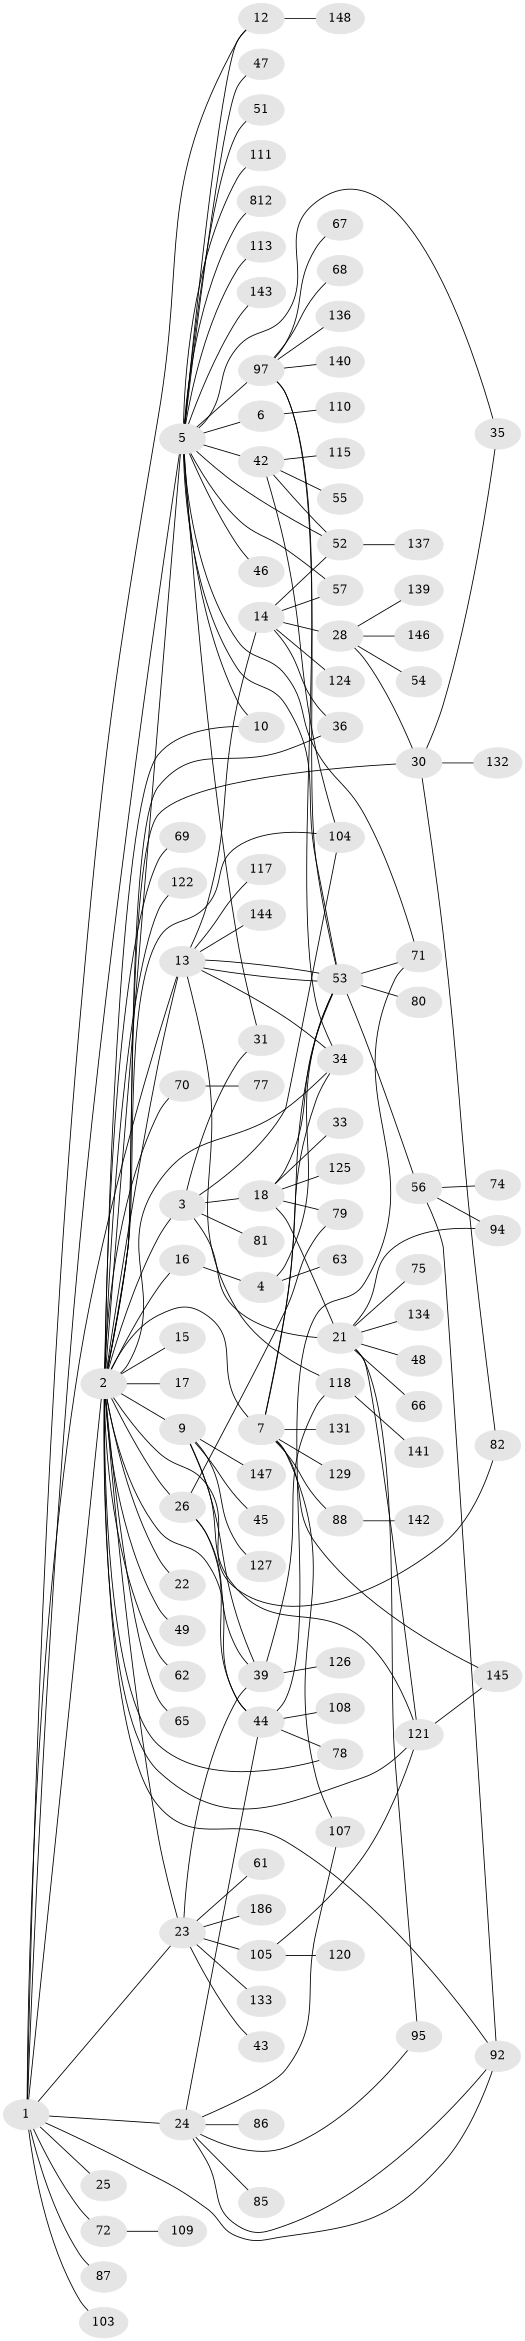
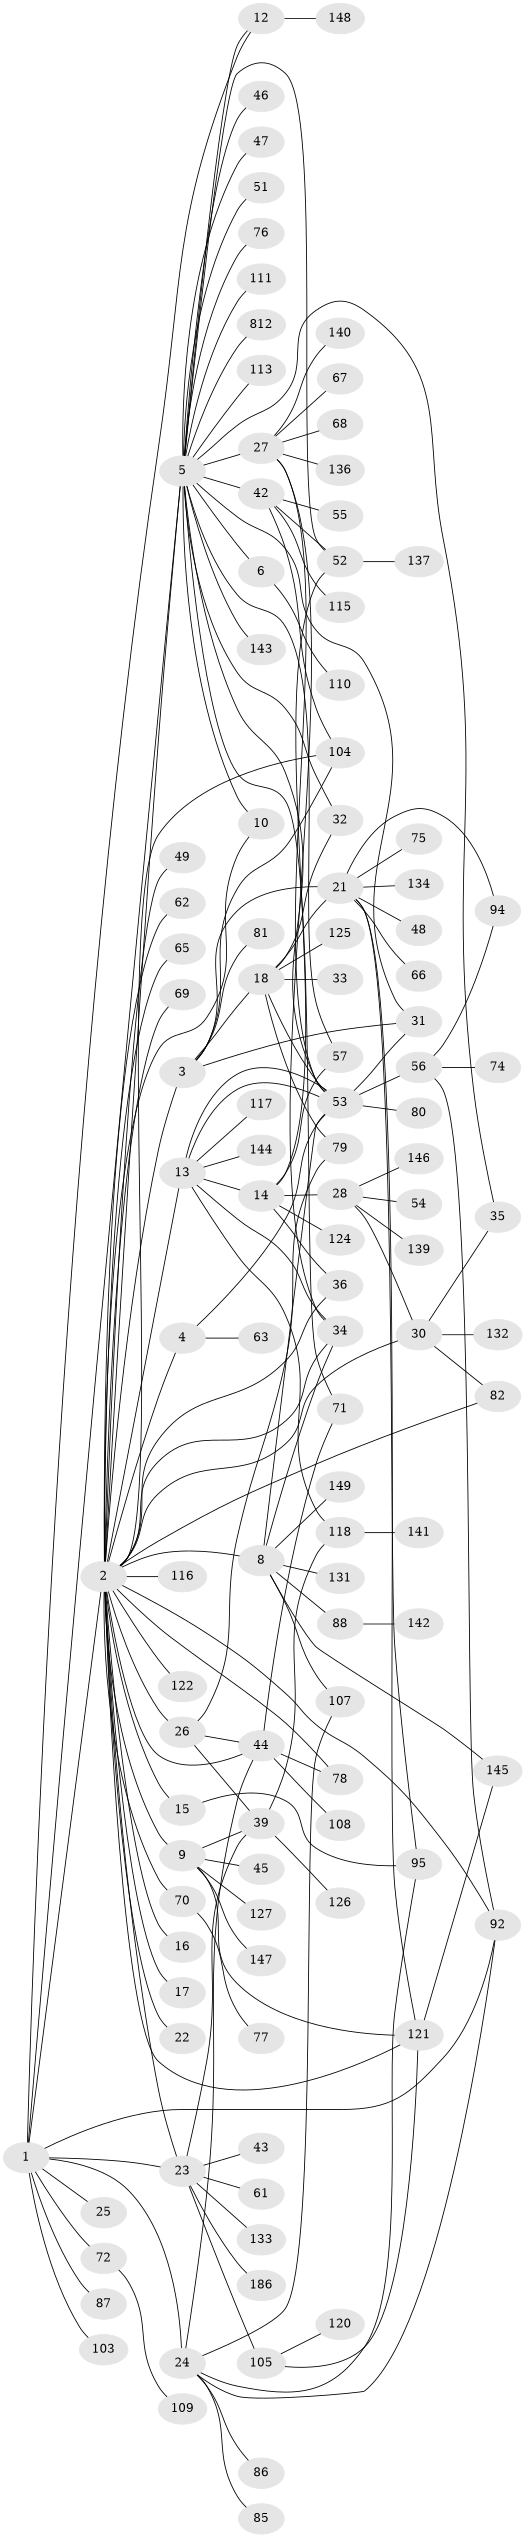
  graph {
    rankdir=LR
    node [color=gray90 style=filled]
    1 [super="+19"]
    2 [super="+83"]
    5 [super="+11"]
    12 [super="+70"]
    13 [super="+128"]
    23
    24 [super="+58"]
    25
    72
    87
    92 [super="+102"]
    103
    3 [super="+7"]
    4 [super="+96"]
-   8 [super="+60" label=7]
+   8 [super="+60"]
    9
    10
    15
    16 [super="+50"]
    17
    n21 [label=70 super="+98"]
    22
    26 [super="+40"]
    30 [super="+101"]
    34 [super="+37"]
    36 [super="+41"]
    44 [super="+89"]
    49
    62
    65
    69
    78
    82 [super="+90"]
    104 [super="+123"]
+   116
    121 [super="+130"]
    122
    31
    53 [super="+97"]
    6
-   27 [super="+114" label=97]
+   27 [super="+114"]
+   32
    35
    42
    46
    47
    51
    52 [super="+84"]
    57
    71 [super="+73"]
+   76
    111
    n53 [label=812]
    113
    143
    148
    14
    117
    118
    144
    39 [super="+119"]
    43
    61 [super="+95"]
    105
    n65 [label=186]
    133
    107
    n68 [label=95 super="+93"]
    85
    86
    109
    18 [super="+100"]
    21 [super="+29"]
    81
    63
    88
-   129
+   129 [label=149]
    131
    145
    45
    127
    147
    77
    79
    132
    108
    33 [super="+135"]
    125
    48
    66
    75
    94
    134
    56 [super="+64"]
    80
    110
    67
    68
    136
    140
    55
    115
    137
    142
    126
    28
    124
    141
    54 [super="+59"]
    139
    146
    120
    74
    1 -- 2
    1 -- 5
    1 -- 12
-   1 -- 13
    1 -- 23
    1 -- 24
    1 -- 25
    1 -- 72
    1 -- 87
    1 -- 92
    1 -- 103
    2 -- 5
    2 -- 13
    2 -- 23
    2 -- 92
    2 -- 3
-   16 -- 4
+   2 -- 4
    2 -- 8
    2 -- 9
    2 -- 10
    2 -- 15
    2 -- 16
    2 -- 17
    2 -- n21
    2 -- 22
    2 -- 26
    2 -- 30
    2 -- 34
    2 -- 36
    2 -- 44
    2 -- 49
    2 -- 62
    2 -- 65
    2 -- 69
    2 -- 78
    2 -- 82
    2 -- 104
+   2 -- 116
    2 -- 121 [weight=2]
    2 -- 122
    5 -- 12
    5 -- 10
    5 -- 31
    5 -- 53
    5 -- 6
    5 -- 27
+   5 -- 32
    5 -- 35
    5 -- 42
    5 -- 46
    5 -- 47
    5 -- 51
    5 -- 52
    5 -- 57
    5 -- 71
+   5 -- 76
    5 -- 111
    5 -- n53
    5 -- 113
    5 -- 143
    12 -- 148
    13 -- 34
    13 -- 53
    13 -- 53
    13 -- 14
    13 -- 117
    13 -- 118
    13 -- 144
    23 -- 39
    23 -- 43
    23 -- 61
    23 -- 105
    23 -- n65
    23 -- 133
    24 -- 92
    24 -- 44
    24 -- 107
    24 -- n68
    24 -- 85
    24 -- 86
    72 -- 109
    3 -- 104
    3 -- 31
    3 -- 18
    3 -- 21
    3 -- 81
    4 -- 53
    4 -- 63
    8 -- 34
    8 -- 53
    8 -- 107
    8 -- 88
    8 -- 129
    8 -- 131
    8 -- 145
    9 -- 121
    9 -- 39
    9 -- 45
    9 -- 127
    9 -- 147
+   15 -- n68
    n21 -- 77
    26 -- 44
    26 -- 39
    26 -- 79
    30 -- 82
    30 -- 35
    30 -- 132
    44 -- 78
    44 -- 71
    44 -- 108
    121 -- 145
-   53 -- 71
+   53 -- 31
    53 -- 56
    53 -- 80
    6 -- 110
    27 -- 34
    27 -- 53
    27 -- 67
    27 -- 68
    27 -- 136
    27 -- 140
    42 -- 104
    42 -- 52
    42 -- 55
    42 -- 115
    52 -- 137
    14 -- 36
    14 -- 52
    14 -- 57
    14 -- 28
    14 -- 124
    118 -- 141
    39 -- 118
    39 -- 126
    105 -- 121
    105 -- 120
    18 -- 53
+   18 -- 32
    18 -- 21
    18 -- 79
    18 -- 33
    18 -- 125
    21 -- 121
    21 -- n68
    21 -- 48
    21 -- 66
    21 -- 75
    21 -- 94
    21 -- 134
    88 -- 142
    56 -- 92
    56 -- 94
    56 -- 74
    28 -- 30
    28 -- 54
    28 -- 139
    28 -- 146
  }
